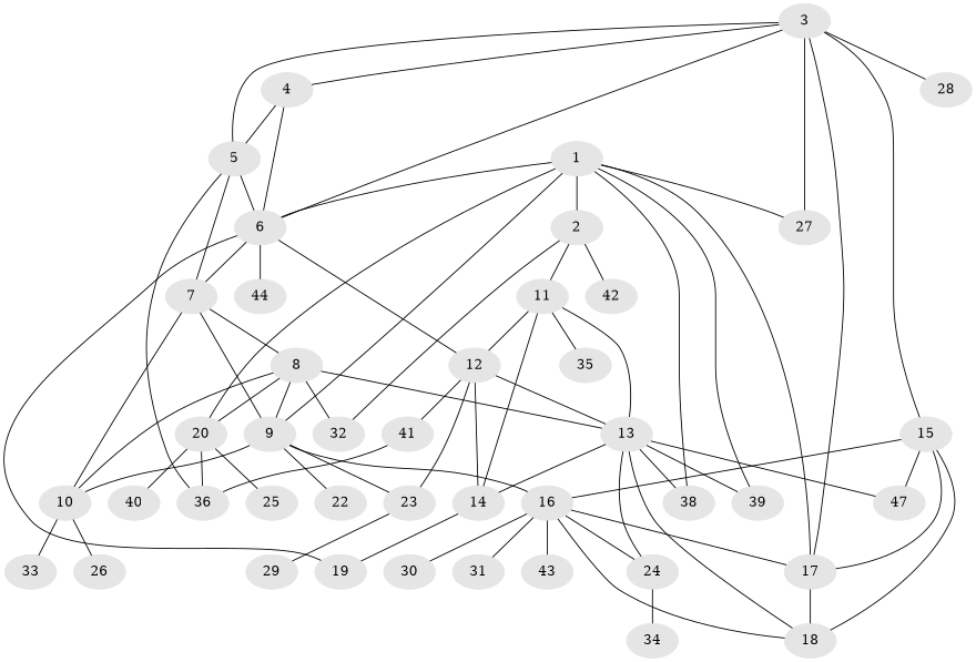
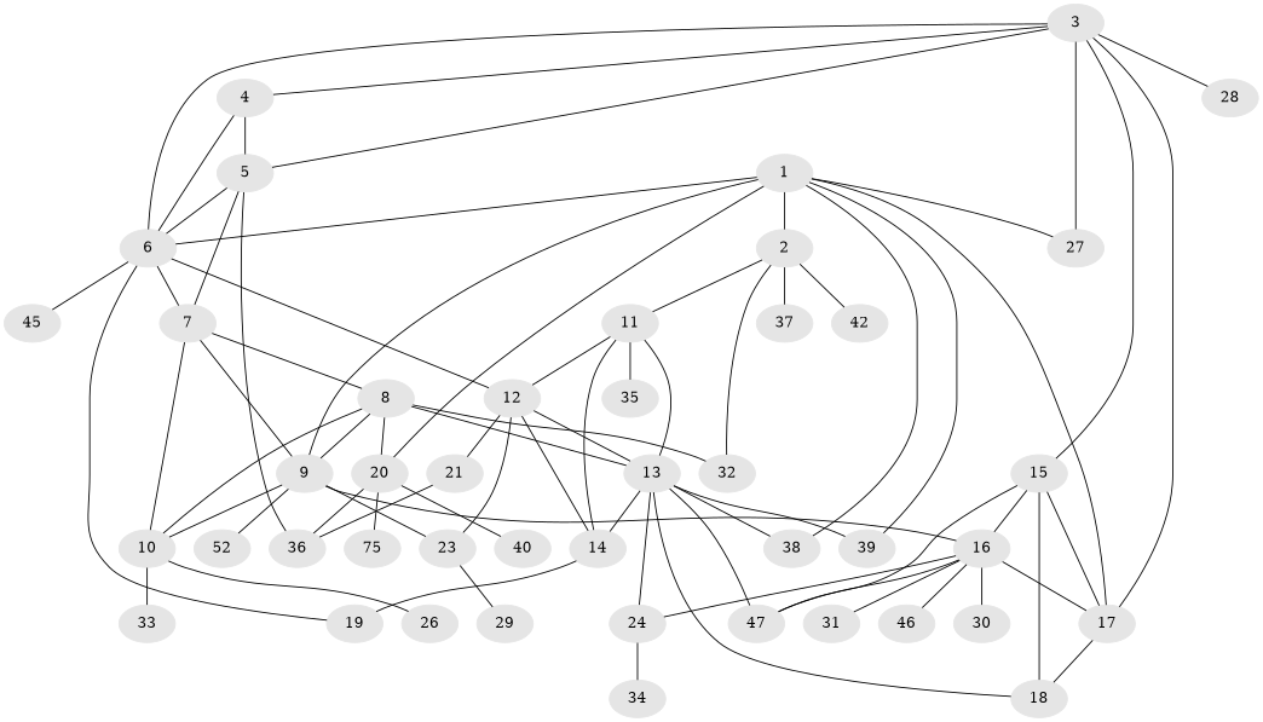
  graph {
    node [color=gray90 style=filled]
    edge [weight=1.0]
    1
    2
    6
    9
    17
    20
    27
    38
    39
    11
    32
+   37
    42
    7
    12
    19
-   45 [label=44]
+   45
    10
    16
-   22
+   22 [label=52]
    23
    18
    36
-   25
+   25 [label=75]
    40
    13
    14
    35
    3
    4
    5
    15
    28
    n34 [label=47]
    8
-   21 [label=41]
+   21
    26
    33
    24
    30
    31
-   43
+   43 [label=46]
    29
    34
    1 -- 2 [weight=3.0]
    1 -- 6
    1 -- 9
    1 -- 17 [weight=2.0]
    1 -- 20
    1 -- 27
    1 -- 38
    1 -- 39
    2 -- 11
    2 -- 32 [weight=2.0]
+   2 -- 37
    2 -- 42
    6 -- 7
    6 -- 12
    6 -- 19
    6 -- 45
    9 -- 10
    9 -- 16
    9 -- 22
    9 -- 23
    17 -- 18
    20 -- 36
    20 -- 25
    20 -- 40
    11 -- 12
    11 -- 13
    11 -- 14
    11 -- 35
    7 -- 9
    7 -- 10
    7 -- 8
    12 -- 23 [weight=5.0]
    12 -- 13
    12 -- 14
    12 -- 21
    10 -- 26
    10 -- 33
    16 -- 17
-   16 -- 18
+   16 -- n34
    16 -- 24
    16 -- 30
    16 -- 31
    16 -- 43
    23 -- 29
    13 -- 38
    13 -- 39
    13 -- 18
    13 -- 14
    13 -- n34
    13 -- 24
    14 -- 19 [weight=3.0]
    3 -- 6
    3 -- 17
    3 -- 27
    3 -- 4
    3 -- 5
    3 -- 15
    3 -- 28
    4 -- 6
    4 -- 5
    5 -- 6
    5 -- 7
    5 -- 36
    15 -- 17
    15 -- 16
    15 -- 18 [weight=2.0]
    15 -- n34
    8 -- 9
    8 -- 20
    8 -- 32 [weight=3.0]
    8 -- 10
    8 -- 13
    21 -- 36
    24 -- 34 [weight=2.0]
  }
